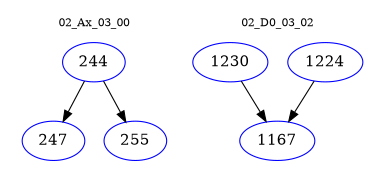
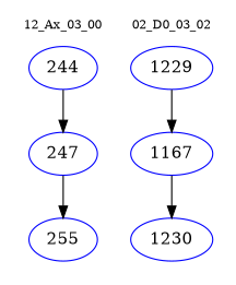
  digraph {
    node [color=blue]
    edge [color=black]
    n1 [label=247]
    n2 [label=244]
    n3 [label=255]
-   n4 [label=1224]
+   n4 [label=1229]
    n5 [label=1167]
    n6 [label=1230]
    subgraph cluster_1 {
      color=white
      fontsize=10
-     label="02_Ax_03_00"
+     label="12_Ax_03_00"
      n1
      n2
      n3
    }
    subgraph cluster_2 {
      color=white
      fontsize=10
      label="02_D0_03_02"
      n4
      n5
      n6
    }
    n2 -> n1
-   n2 -> n3
+   n1 -> n3
    n4 -> n5
-   n6 -> n5
+   n5 -> n6
  }
